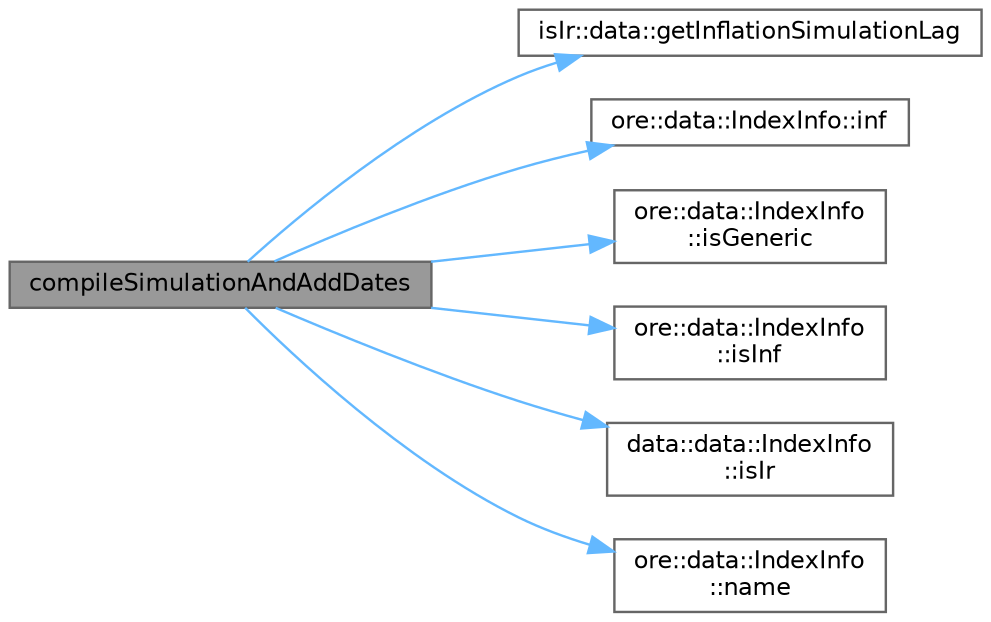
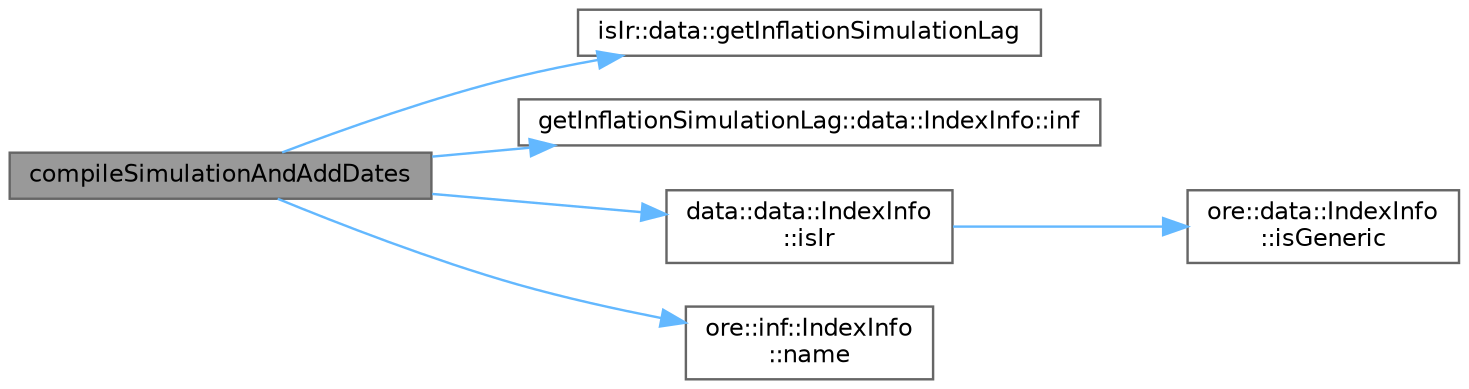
  digraph {
    rankdir=LR
    node [color=grey40 fillcolor=white fontname=Helvetica fontsize=10 shape=box style=filled]
    edge [color=steelblue1 fontname=Helvetica fontsize=10 labelfontname=Helvetica labelfontsize=10 style=solid]
    n1 [color=gray40 fillcolor=grey60 fontcolor=black height=0.2 label=compileSimulationAndAddDates width=0.4]
    n2 [height=0.2 label="isIr::data::getInflationSimulationLag" width=0.4]
-   n3 [height=0.2 label="ore::data::IndexInfo::inf" width=0.4]
+   n3 [height=0.2 label="getInflationSimulationLag::data::IndexInfo::inf" width=0.4]
    n4 [height=0.2 label="ore::data::IndexInfo\l::isGeneric" width=0.4]
-   n5 [height=0.2 label="ore::data::IndexInfo\l::isInf" width=0.4]
    n6 [height=0.2 label="data::data::IndexInfo\l::isIr" width=0.4]
-   n7 [height=0.2 label="ore::data::IndexInfo\l::name" width=0.4]
+   n7 [height=0.2 label="ore::inf::IndexInfo\l::name" width=0.4]
    n1 -> n2
    n1 -> n3
-   n1 -> n4
-   n1 -> n5
+   n6 -> n4
    n1 -> n6
    n1 -> n7
  }
